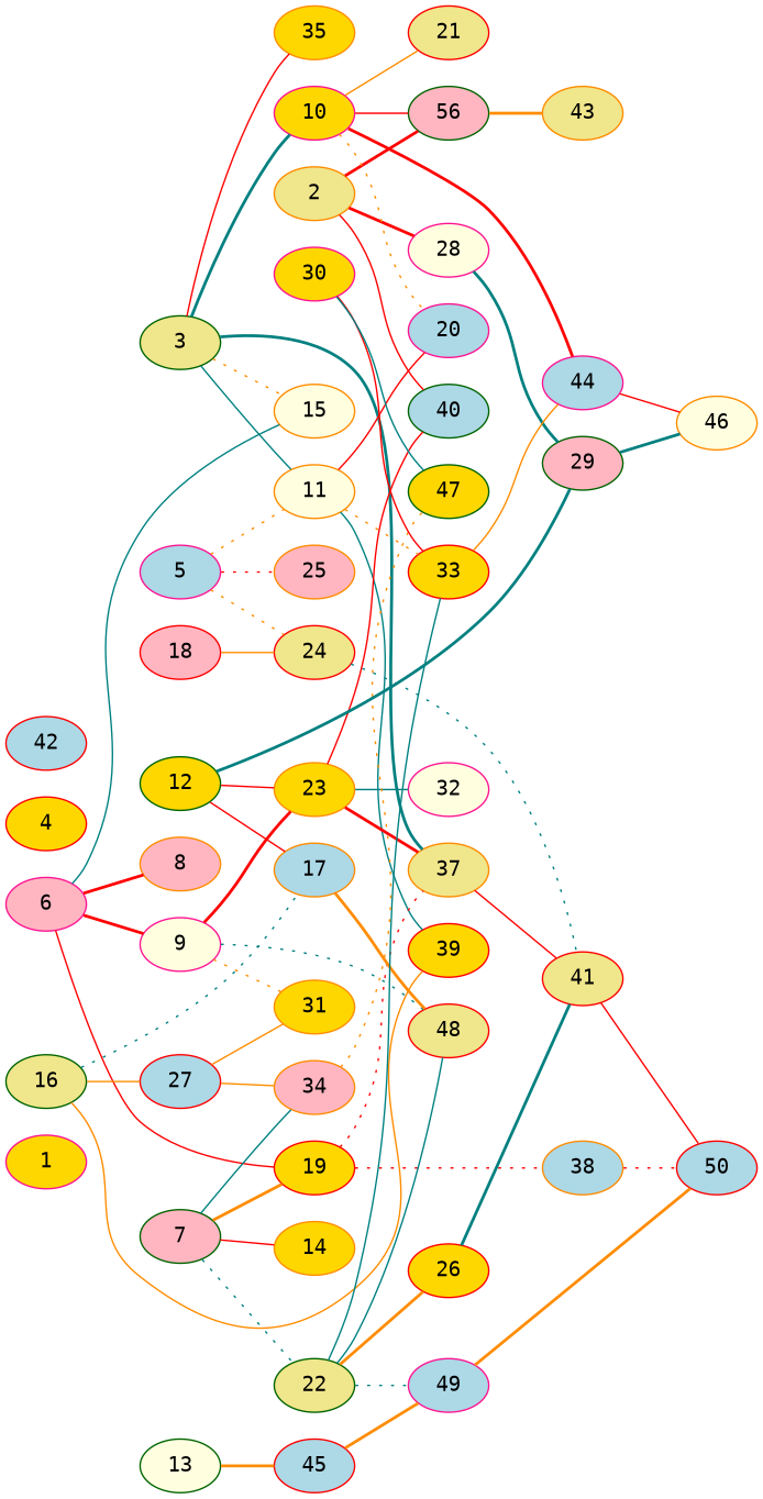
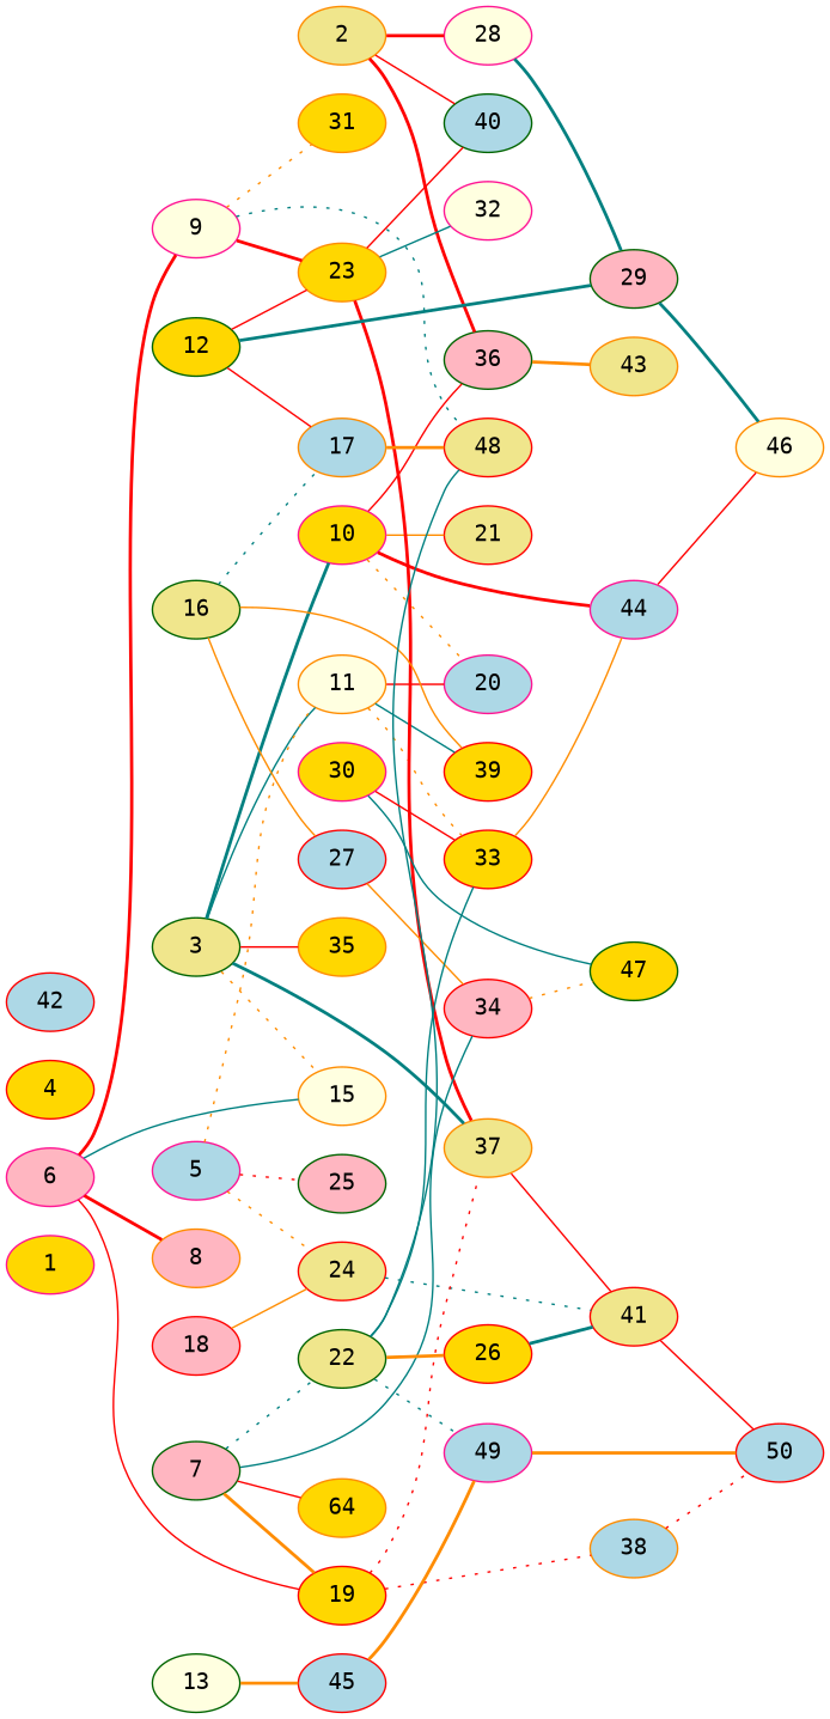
  graph {
    fontname="DejaVu Sans Mono"
    rankdir=LR
    node [color=darkorange fillcolor=gold fontname="DejaVu Sans Mono" style=filled]
    edge [color=red fontname="DejaVu Sans Mono" style=solid]
    1 [color=deeppink]
    2 [fillcolor=khaki]
    28 [color=deeppink fillcolor=lightyellow]
-   36 [color=darkgreen fillcolor=lightpink label=56]
+   36 [color=darkgreen fillcolor=lightpink]
    40 [color=darkgreen fillcolor=lightblue]
    29 [color=darkgreen fillcolor=lightpink]
    43 [fillcolor=khaki]
    3 [color=darkgreen fillcolor=khaki]
    10 [color=deeppink]
    11 [fillcolor=lightyellow]
    15 [fillcolor=lightyellow]
    35
    37 [fillcolor=khaki]
    20 [color=deeppink fillcolor=lightblue]
    21 [color=red fillcolor=khaki]
    44 [color=deeppink fillcolor=lightblue]
    33 [color=red]
    39 [color=red]
    41 [color=red fillcolor=khaki]
    4 [color=red]
    5 [color=deeppink fillcolor=lightblue]
    24 [color=red fillcolor=khaki]
-   25 [fillcolor=lightpink]
+   25 [color=darkgreen fillcolor=lightpink]
    6 [color=deeppink fillcolor=lightpink]
    8 [fillcolor=lightpink]
    9 [color=deeppink fillcolor=lightyellow]
    19 [color=red]
    23
    31
    48 [color=red fillcolor=khaki]
    16 [color=darkgreen fillcolor=khaki]
    17 [fillcolor=lightblue]
    27 [color=red fillcolor=lightblue]
    38 [fillcolor=lightblue]
    7 [color=darkgreen fillcolor=lightpink]
-   14
+   14 [label=64]
    22 [color=darkgreen fillcolor=khaki]
-   34 [fillcolor=lightpink]
+   34 [color=red fillcolor=lightpink]
    26 [color=red]
    49 [color=deeppink fillcolor=lightblue]
    47 [color=darkgreen]
    32 [color=deeppink fillcolor=lightyellow]
    46 [fillcolor=lightyellow]
    12 [color=darkgreen]
    13 [color=darkgreen fillcolor=lightyellow]
    45 [color=red fillcolor=lightblue]
    18 [color=red fillcolor=lightpink]
    50 [color=red fillcolor=lightblue]
    30 [color=deeppink]
    42 [color=red fillcolor=lightblue]
    2 -- 28 [style=bold]
    2 -- 36 [style=bold]
    2 -- 40
    28 -- 29 [color=teal style=bold]
    36 -- 43 [color=darkorange style=bold]
    29 -- 46 [color=teal style=bold]
    3 -- 10 [color=teal style=bold]
    3 -- 11 [color=teal]
    3 -- 15 [color=darkorange style=dotted]
    3 -- 35
    3 -- 37 [color=teal style=bold]
    10 -- 36
    10 -- 20 [color=darkorange style=dotted]
    10 -- 21 [color=darkorange]
    10 -- 44 [style=bold]
    11 -- 20
    11 -- 33 [color=darkorange style=dotted]
    11 -- 39 [color=teal]
    37 -- 41
    44 -- 46
    33 -- 44 [color=darkorange]
    41 -- 50
    5 -- 11 [color=darkorange style=dotted]
    5 -- 24 [color=darkorange style=dotted]
    5 -- 25 [style=dotted]
    24 -- 41 [color=teal style=dotted]
    6 -- 15 [color=teal]
    6 -- 8 [style=bold]
    6 -- 9 [style=bold]
    6 -- 19
    9 -- 23 [style=bold]
    9 -- 31 [color=darkorange style=dotted]
    9 -- 48 [color=teal style=dotted]
    19 -- 37 [style=dotted]
    19 -- 38 [style=dotted]
    23 -- 40
    23 -- 37 [style=bold]
    23 -- 32 [color=teal]
    16 -- 39 [color=darkorange]
    16 -- 17 [color=teal style=dotted]
    16 -- 27 [color=darkorange]
    17 -- 48 [color=darkorange style=bold]
-   27 -- 31 [color=darkorange]
    27 -- 34 [color=darkorange]
    38 -- 50 [style=dotted]
    7 -- 19 [color=darkorange style=bold]
    7 -- 14
    7 -- 22 [color=teal style=dotted]
    7 -- 34 [color=teal]
    22 -- 33 [color=teal]
    22 -- 48 [color=teal]
    22 -- 26 [color=darkorange style=bold]
    22 -- 49 [color=teal style=dotted]
    34 -- 47 [color=darkorange style=dotted]
    26 -- 41 [color=teal style=bold]
    49 -- 50 [color=darkorange style=bold]
    12 -- 29 [color=teal style=bold]
    12 -- 23
    12 -- 17
    13 -- 45 [color=darkorange style=bold]
    45 -- 49 [color=darkorange style=bold]
    18 -- 24 [color=darkorange]
    30 -- 33
    30 -- 47 [color=teal]
  }
